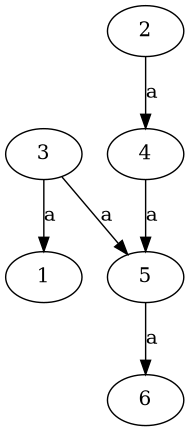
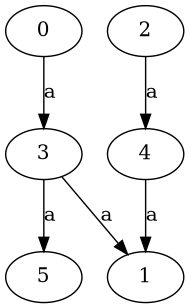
  strict digraph {
+   0
    3
    1
    5
-   6
    2
    4
+   0 -> 3 [label=a]
    3 -> 1 [label=a]
    3 -> 5 [label=a]
-   5 -> 6 [label=a]
    2 -> 4 [label=a]
-   4 -> 5 [label=a]
+   4 -> 1 [label=a]
  }
